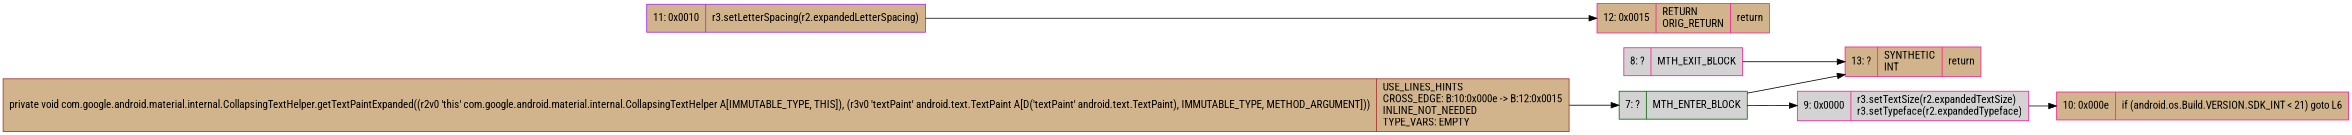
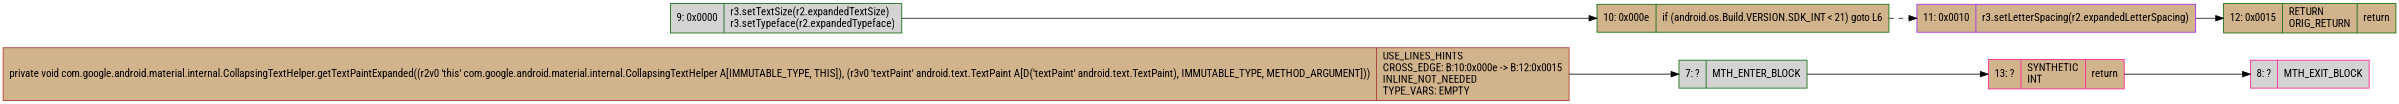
  digraph {
    fontname="Roboto Condensed"
    rankdir=LR
    node [color=darkgreen fillcolor=tan fontname="Roboto Condensed" shape=record style=filled]
    edge [fontname="Roboto Condensed"]
    n1 [fillcolor=lightgrey label="{7\:\ ?|MTH_ENTER_BLOCK\l}"]
-   n2 [color=deeppink fillcolor=lightgrey label="{9\:\ 0x0000|r3.setTextSize(r2.expandedTextSize)\lr3.setTypeface(r2.expandedTypeface)\l}"]
+   n2 [fillcolor=lightgrey label="{9\:\ 0x0000|r3.setTextSize(r2.expandedTextSize)\lr3.setTypeface(r2.expandedTypeface)\l}"]
    n3 [color=deeppink label="{13\:\ ?|SYNTHETIC\lINT\l|return\l}"]
-   n4 [color=deeppink label="{10\:\ 0x000e|if (android.os.Build.VERSION.SDK_INT \< 21) goto L6\l}"]
+   n4 [label="{10\:\ 0x000e|if (android.os.Build.VERSION.SDK_INT \< 21) goto L6\l}"]
    n5 [color=purple label="{11\:\ 0x0010|r3.setLetterSpacing(r2.expandedLetterSpacing)\l}"]
-   n6 [color=deeppink label="{12\:\ 0x0015|RETURN\lORIG_RETURN\l|return\l}"]
+   n6 [label="{12\:\ 0x0015|RETURN\lORIG_RETURN\l|return\l}"]
    n7 [color=deeppink fillcolor=lightgrey label="{8\:\ ?|MTH_EXIT_BLOCK\l}"]
    n8 [color=brown label="{private void com.google.android.material.internal.CollapsingTextHelper.getTextPaintExpanded((r2v0 'this' com.google.android.material.internal.CollapsingTextHelper A[IMMUTABLE_TYPE, THIS]), (r3v0 'textPaint' android.text.TextPaint A[D('textPaint' android.text.TextPaint), IMMUTABLE_TYPE, METHOD_ARGUMENT]))  | USE_LINES_HINTS\lCROSS_EDGE: B:10:0x000e \-\> B:12:0x0015\lINLINE_NOT_NEEDED\lTYPE_VARS: EMPTY\l}"]
-   n1 -> n2
    n1 -> n3
    n2 -> n4
-   n7 -> n3
+   n3 -> n7
+   n4 -> n5 [style=dashed]
    n5 -> n6
    n8 -> n1
  }
